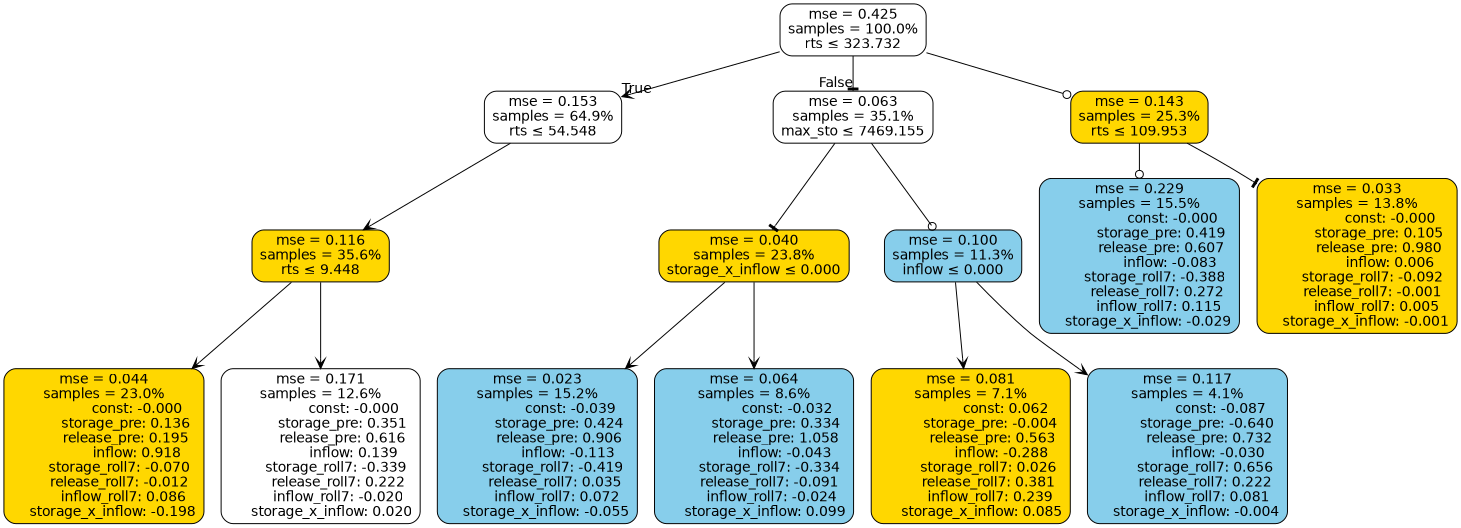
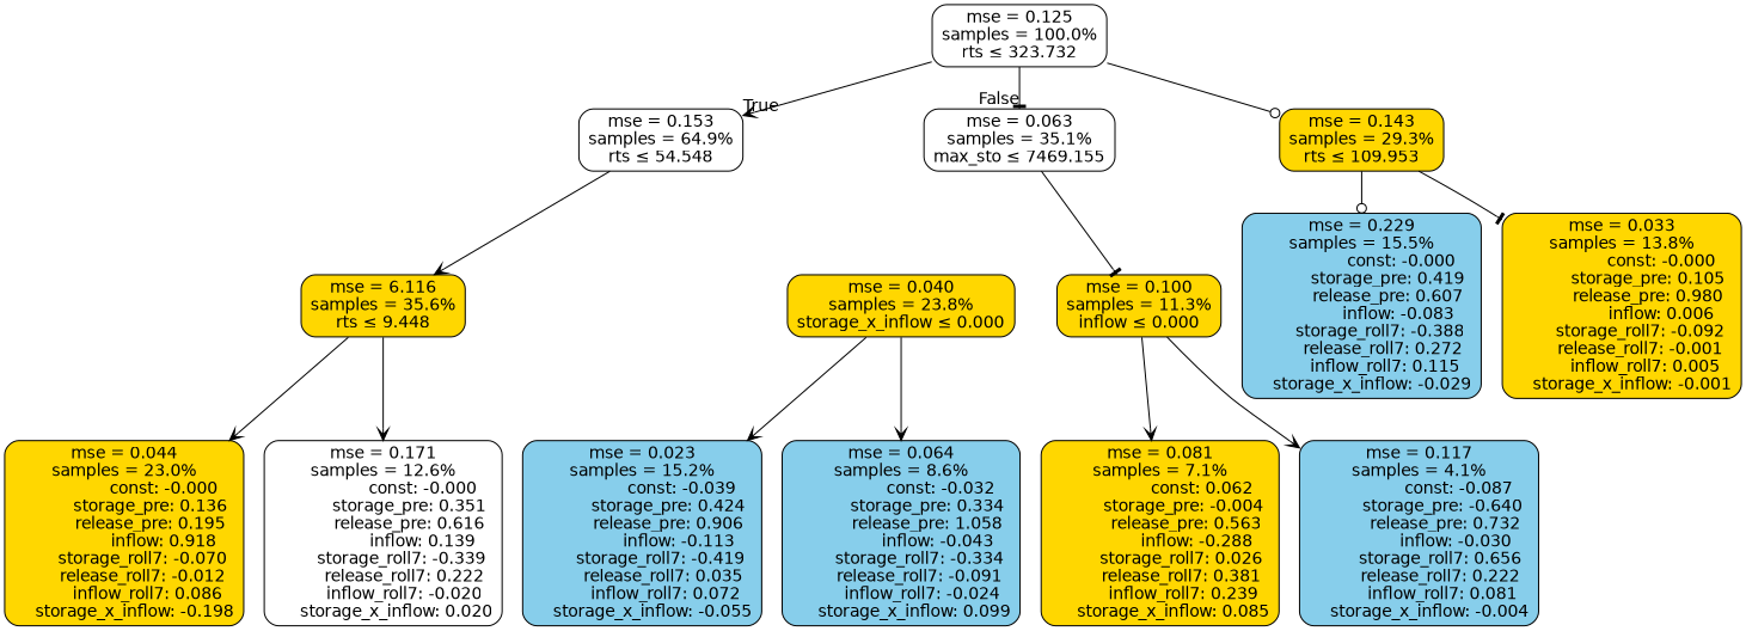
  digraph {
    node [color=black fillcolor=gold fontname=helvetica shape=rectangle style="filled, rounded"]
    edge [arrowhead=vee fontname=helvetica]
-   n1 [fillcolor=white label="mse = 0.425\nsamples = 100.0%\nrts &le; 323.732"]
+   n1 [fillcolor=white label="mse = 0.125\nsamples = 100.0%\nrts &le; 323.732"]
    n2 [fillcolor=white label="mse = 0.153\nsamples = 64.9%\nrts &le; 54.548"]
    n3 [fillcolor=white label="mse = 0.063\nsamples = 35.1%\nmax_sto &le; 7469.155"]
-   n4 [label="mse = 0.143\nsamples = 25.3%\nrts &le; 109.953"]
-   n5 [label="mse = 0.116\nsamples = 35.6%\nrts &le; 9.448"]
+   n4 [label="mse = 0.143\nsamples = 29.3%\nrts &le; 109.953"]
+   n5 [label="mse = 6.116\nsamples = 35.6%\nrts &le; 9.448"]
    n6 [label="mse = 0.040\nsamples = 23.8%\nstorage_x_inflow &le; 0.000"]
-   n7 [fillcolor=skyblue label="mse = 0.100\nsamples = 11.3%\ninflow &le; 0.000"]
+   n7 [label="mse = 0.100\nsamples = 11.3%\ninflow &le; 0.000"]
    n8 [label="mse = 0.044\nsamples = 23.0%\n               const: -0.000\n          storage_pre: 0.136\n          release_pre: 0.195\n               inflow: 0.918\n       storage_roll7: -0.070\n       release_roll7: -0.012\n         inflow_roll7: 0.086\n    storage_x_inflow: -0.198"]
    n9 [fillcolor=white label="mse = 0.171\nsamples = 12.6%\n               const: -0.000\n          storage_pre: 0.351\n          release_pre: 0.616\n               inflow: 0.139\n       storage_roll7: -0.339\n        release_roll7: 0.222\n        inflow_roll7: -0.020\n     storage_x_inflow: 0.020"]
    n10 [fillcolor=skyblue label="mse = 0.229\nsamples = 15.5%\n               const: -0.000\n          storage_pre: 0.419\n          release_pre: 0.607\n              inflow: -0.083\n       storage_roll7: -0.388\n        release_roll7: 0.272\n         inflow_roll7: 0.115\n    storage_x_inflow: -0.029"]
    n11 [label="mse = 0.033\nsamples = 13.8%\n               const: -0.000\n          storage_pre: 0.105\n          release_pre: 0.980\n               inflow: 0.006\n       storage_roll7: -0.092\n       release_roll7: -0.001\n         inflow_roll7: 0.005\n    storage_x_inflow: -0.001"]
    n12 [fillcolor=skyblue label="mse = 0.023\nsamples = 15.2%\n               const: -0.039\n          storage_pre: 0.424\n          release_pre: 0.906\n              inflow: -0.113\n       storage_roll7: -0.419\n        release_roll7: 0.035\n         inflow_roll7: 0.072\n    storage_x_inflow: -0.055"]
    n13 [fillcolor=skyblue label="mse = 0.064\nsamples = 8.6%\n               const: -0.032\n          storage_pre: 0.334\n          release_pre: 1.058\n              inflow: -0.043\n       storage_roll7: -0.334\n       release_roll7: -0.091\n        inflow_roll7: -0.024\n     storage_x_inflow: 0.099"]
    n14 [label="mse = 0.081\nsamples = 7.1%\n                const: 0.062\n         storage_pre: -0.004\n          release_pre: 0.563\n              inflow: -0.288\n        storage_roll7: 0.026\n        release_roll7: 0.381\n         inflow_roll7: 0.239\n     storage_x_inflow: 0.085"]
    n15 [fillcolor=skyblue label="mse = 0.117\nsamples = 4.1%\n               const: -0.087\n         storage_pre: -0.640\n          release_pre: 0.732\n              inflow: -0.030\n        storage_roll7: 0.656\n        release_roll7: 0.222\n         inflow_roll7: 0.081\n    storage_x_inflow: -0.004"]
    n1 -> n2 [headlabel=True labelangle=45 labeldistance=2.5]
    n1 -> n3 [arrowhead=tee headlabel=False labelangle=-45 labeldistance=2.5]
    n1 -> n4 [arrowhead=odot]
    n2 -> n5
-   n3 -> n6 [arrowhead=tee]
-   n3 -> n7 [arrowhead=odot]
+   n3 -> n7 [arrowhead=tee]
    n4 -> n10 [arrowhead=odot]
    n4 -> n11 [arrowhead=tee]
    n5 -> n8
    n5 -> n9
    n6 -> n12
    n6 -> n13
    n7 -> n14
    n7 -> n15
  }
